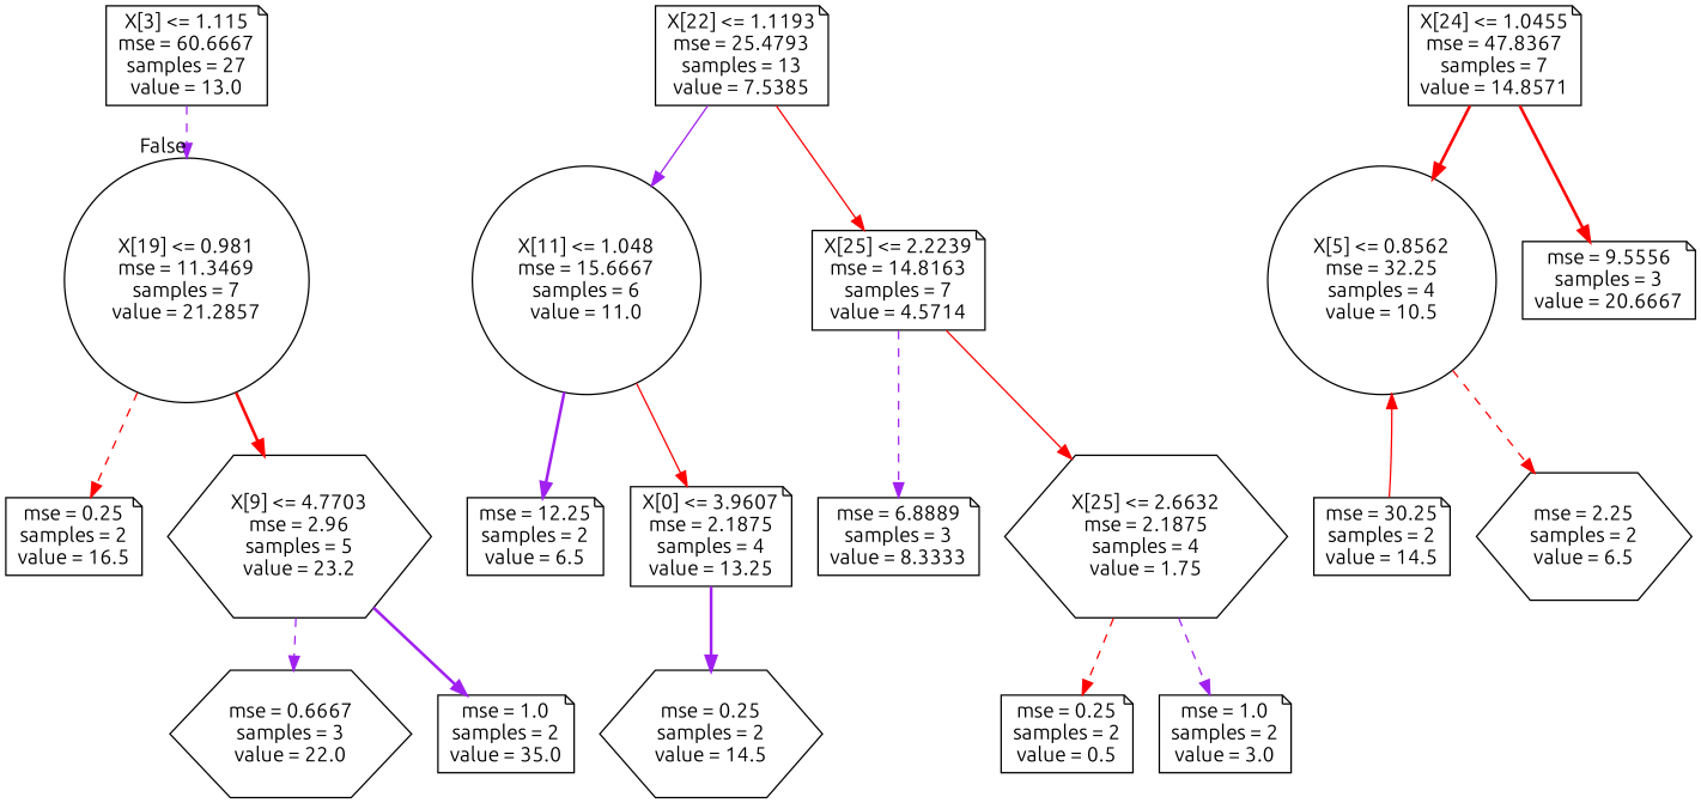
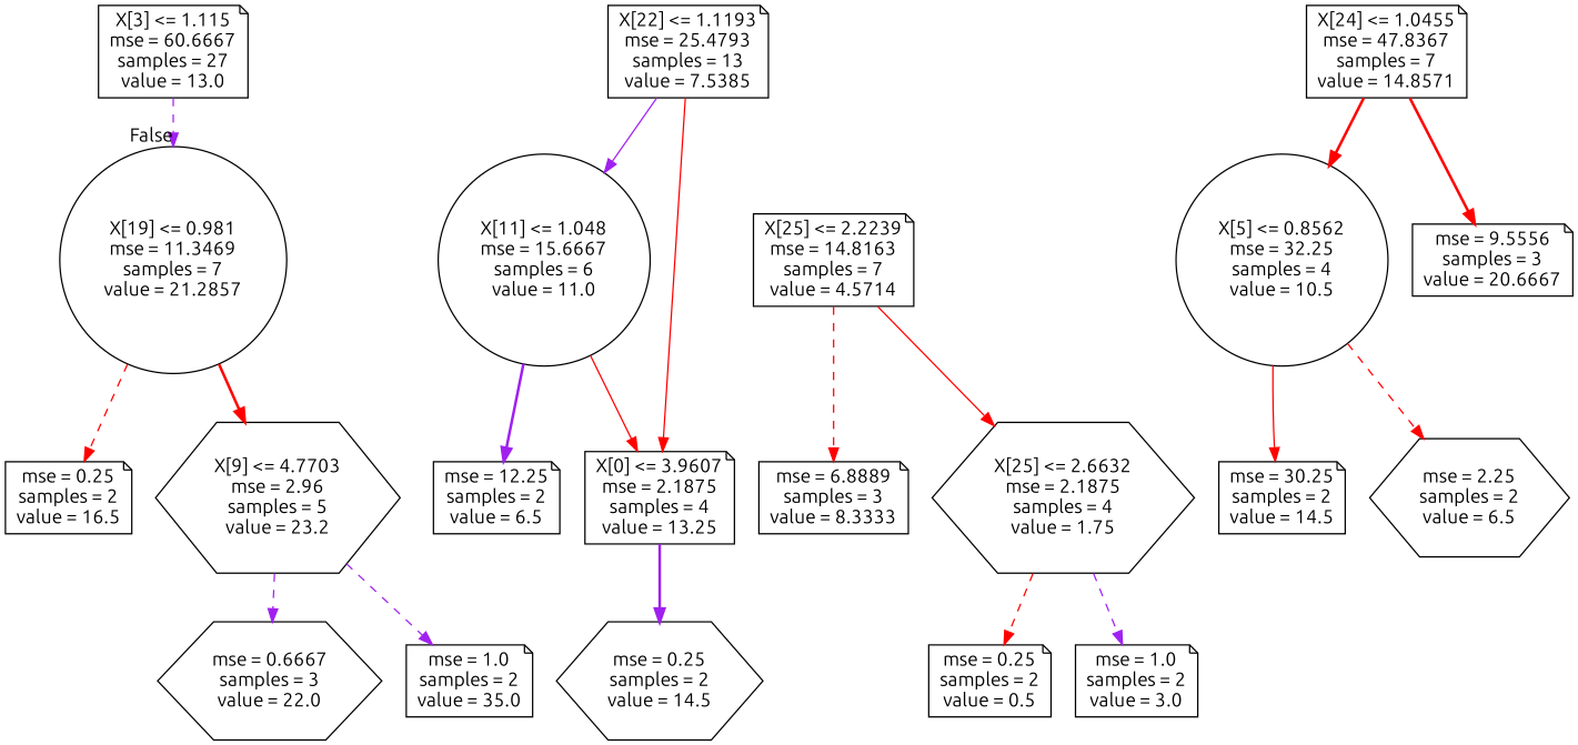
  digraph {
    fontname=Ubuntu
    node [fontname=Ubuntu shape=note]
    edge [color=red fontname=Ubuntu style=dashed]
    n1 [label="X[3] <= 1.115\nmse = 60.6667\nsamples = 27\nvalue = 13.0"]
    n2 [label="X[19] <= 0.981\nmse = 11.3469\nsamples = 7\nvalue = 21.2857" shape=circle]
    n3 [label="mse = 0.25\nsamples = 2\nvalue = 16.5"]
    n4 [label="X[9] <= 4.7703\nmse = 2.96\nsamples = 5\nvalue = 23.2" shape=hexagon]
    n5 [label="X[22] <= 1.1193\nmse = 25.4793\nsamples = 13\nvalue = 7.5385"]
    n6 [label="X[11] <= 1.048\nmse = 15.6667\nsamples = 6\nvalue = 11.0" shape=circle]
    n7 [label="X[25] <= 2.2239\nmse = 14.8163\nsamples = 7\nvalue = 4.5714"]
    n8 [label="X[24] <= 1.0455\nmse = 47.8367\nsamples = 7\nvalue = 14.8571"]
    n9 [label="X[5] <= 0.8562\nmse = 32.25\nsamples = 4\nvalue = 10.5" shape=circle]
    n10 [label="mse = 9.5556\nsamples = 3\nvalue = 20.6667"]
    n11 [label="mse = 12.25\nsamples = 2\nvalue = 6.5"]
    n12 [label="X[0] <= 3.9607\nmse = 2.1875\nsamples = 4\nvalue = 13.25"]
    n13 [label="mse = 6.8889\nsamples = 3\nvalue = 8.3333"]
    n14 [label="X[25] <= 2.6632\nmse = 2.1875\nsamples = 4\nvalue = 1.75" shape=hexagon]
    n15 [label="mse = 0.25\nsamples = 2\nvalue = 14.5" shape=hexagon]
    n16 [label="mse = 0.25\nsamples = 2\nvalue = 0.5"]
    n17 [label="mse = 1.0\nsamples = 2\nvalue = 3.0"]
    n18 [label="mse = 30.25\nsamples = 2\nvalue = 14.5"]
    n19 [label="mse = 2.25\nsamples = 2\nvalue = 6.5" shape=hexagon]
    n20 [label="mse = 0.6667\nsamples = 3\nvalue = 22.0" shape=hexagon]
    n21 [label="mse = 1.0\nsamples = 2\nvalue = 35.0"]
    n1 -> n2 [color=purple headlabel=False labelangle=-45 labeldistance=2.5]
    n2 -> n3
    n2 -> n4 [style=bold]
    n4 -> n20 [color=purple]
-   n4 -> n21 [color=purple style=bold]
+   n4 -> n21 [color=purple]
    n5 -> n6 [color=purple style=solid]
-   n5 -> n7 [style=solid]
+   n5 -> n12 [style=solid]
    n6 -> n11 [color=purple style=bold]
    n6 -> n12 [style=solid]
-   n7 -> n13 [color=purple]
+   n7 -> n13
    n7 -> n14 [style=solid]
    n8 -> n9 [style=bold]
    n8 -> n10 [style=bold]
-   n18 -> n9 [style=solid]
+   n9 -> n18 [style=solid]
    n9 -> n19
    n12 -> n15 [color=purple style=bold]
    n14 -> n16
    n14 -> n17 [color=purple]
  }
